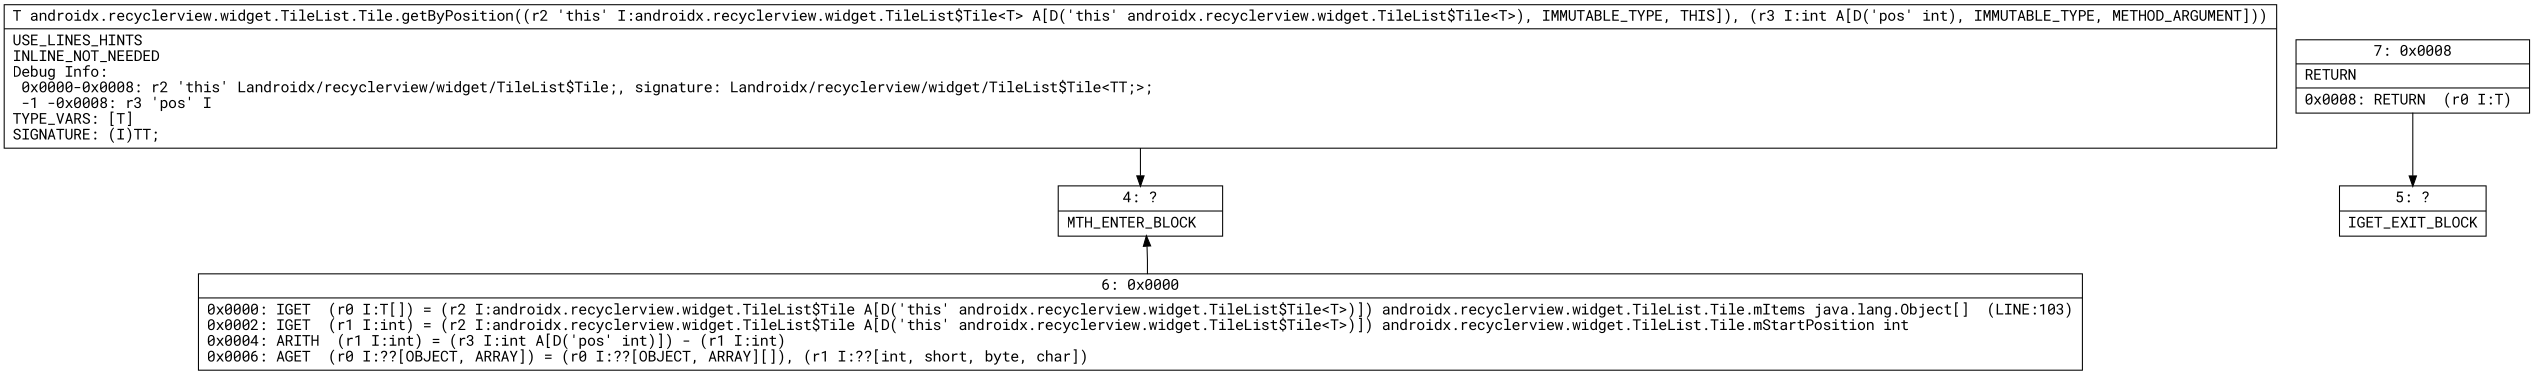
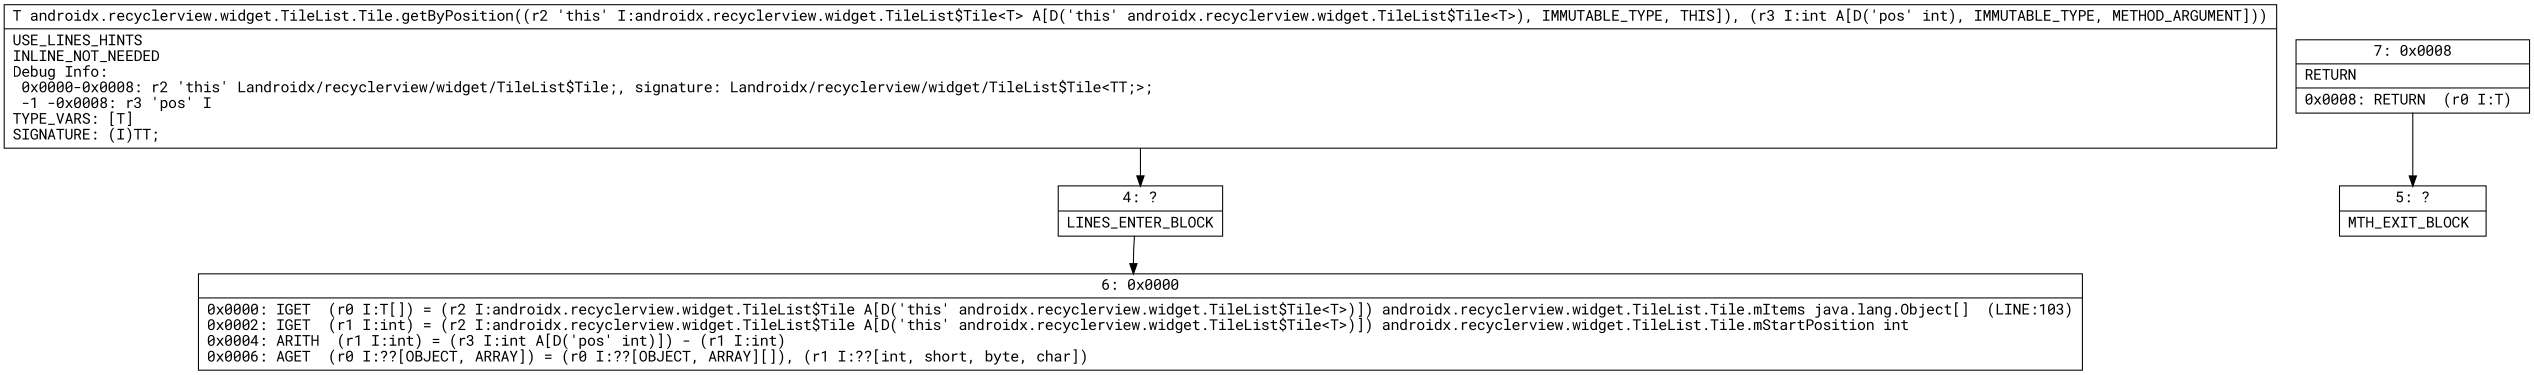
  digraph {
    fontname="Roboto Mono"
    node [fontname="Roboto Mono" shape=record]
    edge [fontname="Roboto Mono"]
-   n1 [label="{4\:\ ?|MTH_ENTER_BLOCK\l}"]
+   n1 [label="{4\:\ ?|LINES_ENTER_BLOCK\l}"]
    n2 [label="{6\:\ 0x0000|0x0000: IGET  (r0 I:T[]) = (r2 I:androidx.recyclerview.widget.TileList$Tile A[D('this' androidx.recyclerview.widget.TileList$Tile\<T\>)]) androidx.recyclerview.widget.TileList.Tile.mItems java.lang.Object[]  (LINE:103)\l0x0002: IGET  (r1 I:int) = (r2 I:androidx.recyclerview.widget.TileList$Tile A[D('this' androidx.recyclerview.widget.TileList$Tile\<T\>)]) androidx.recyclerview.widget.TileList.Tile.mStartPosition int \l0x0004: ARITH  (r1 I:int) = (r3 I:int A[D('pos' int)]) \- (r1 I:int) \l0x0006: AGET  (r0 I:??[OBJECT, ARRAY]) = (r0 I:??[OBJECT, ARRAY][]), (r1 I:??[int, short, byte, char]) \l}"]
    n3 [label="{7\:\ 0x0008|RETURN\l|0x0008: RETURN  (r0 I:T) \l}"]
-   n4 [label="{5\:\ ?|IGET_EXIT_BLOCK\l}"]
+   n4 [label="{5\:\ ?|MTH_EXIT_BLOCK\l}"]
    n5 [label="{T androidx.recyclerview.widget.TileList.Tile.getByPosition((r2 'this' I:androidx.recyclerview.widget.TileList$Tile\<T\> A[D('this' androidx.recyclerview.widget.TileList$Tile\<T\>), IMMUTABLE_TYPE, THIS]), (r3 I:int A[D('pos' int), IMMUTABLE_TYPE, METHOD_ARGUMENT]))  | USE_LINES_HINTS\lINLINE_NOT_NEEDED\lDebug Info:\l  0x0000\-0x0008: r2 'this' Landroidx\/recyclerview\/widget\/TileList$Tile;, signature: Landroidx\/recyclerview\/widget\/TileList$Tile\<TT;\>;\l  \-1 \-0x0008: r3 'pos' I\lTYPE_VARS: [T]\lSIGNATURE: (I)TT;\l}"]
-   n2 -> n1
+   n1 -> n2
    n3 -> n4
    n5 -> n1
  }
